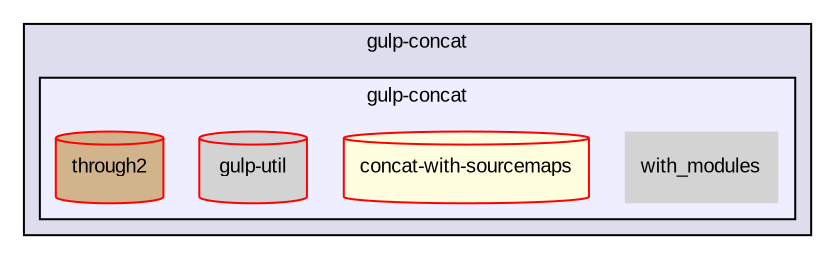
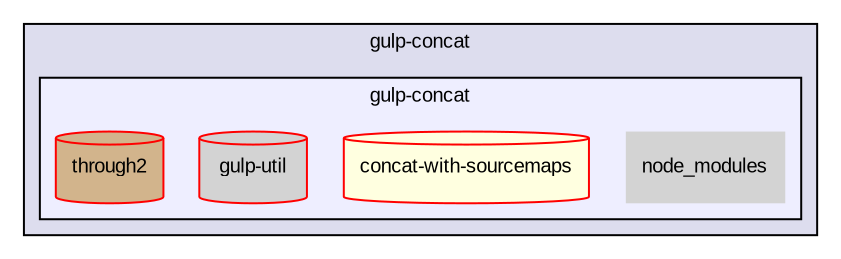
  digraph {
    compound=true
    fontname="Liberation Sans"
    node [fontname="Liberation Sans" fontsize=10 shape=cylinder style=filled fillcolor=lightgrey color=red]
-   n1 [label=with_modules shape=plaintext color=""]
+   n1 [label=node_modules shape=plaintext color=""]
    n2 [fillcolor=lightyellow label="concat-with-sourcemaps"]
    n3 [label="gulp-util"]
    n4 [fillcolor=tan label=through2]
    subgraph cluster_1 {
      bgcolor="#ddddee"
      fontsize=10
      label="gulp-concat"
      pencolor=black
      subgraph cluster_2 {
        bgcolor="#eeeeff"
        fontsize=10
        pencolor=black
        n1
        n2
        n3
        n4
      }
    }
  }
